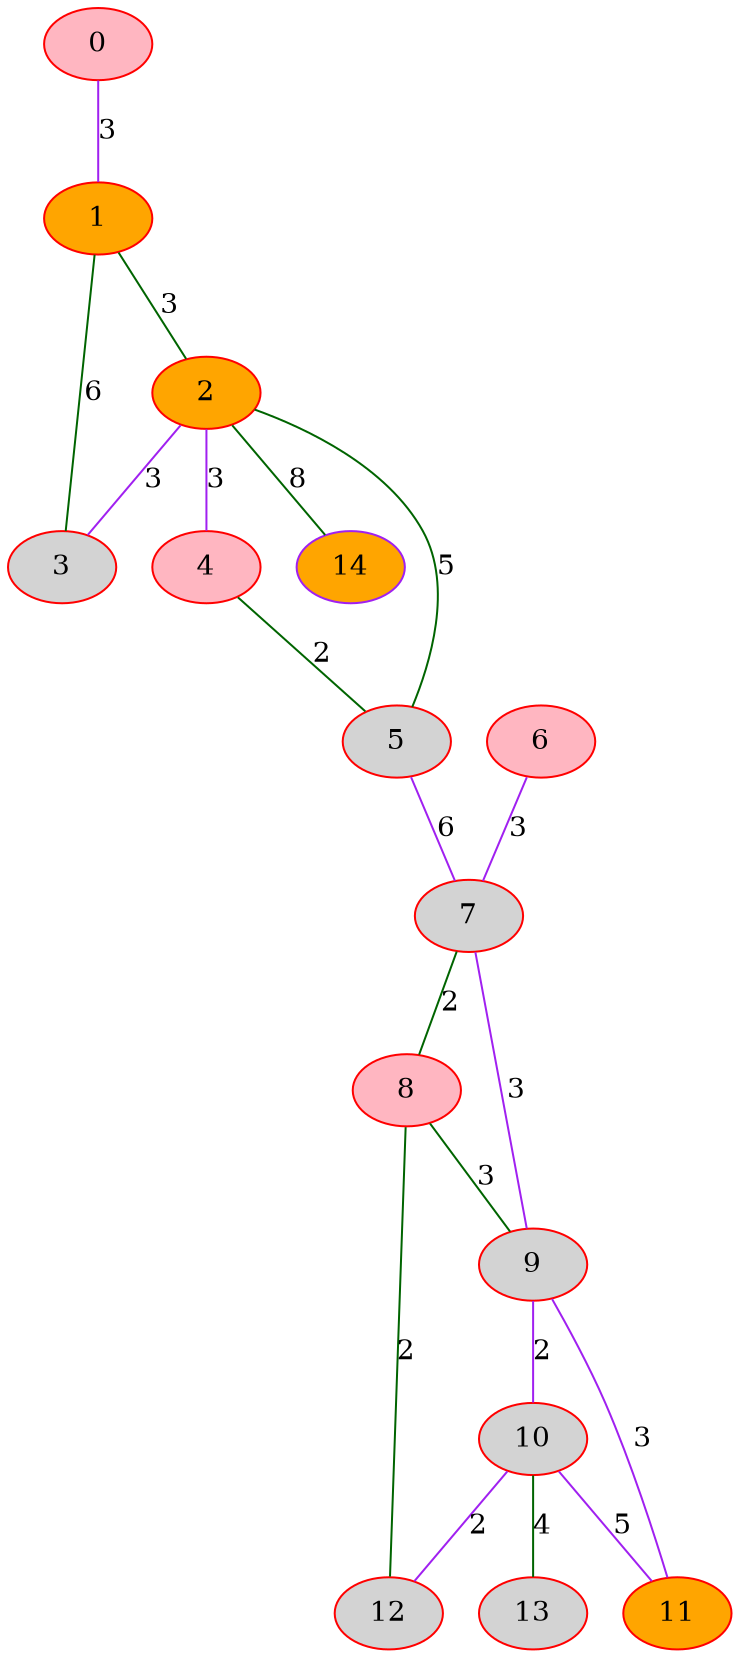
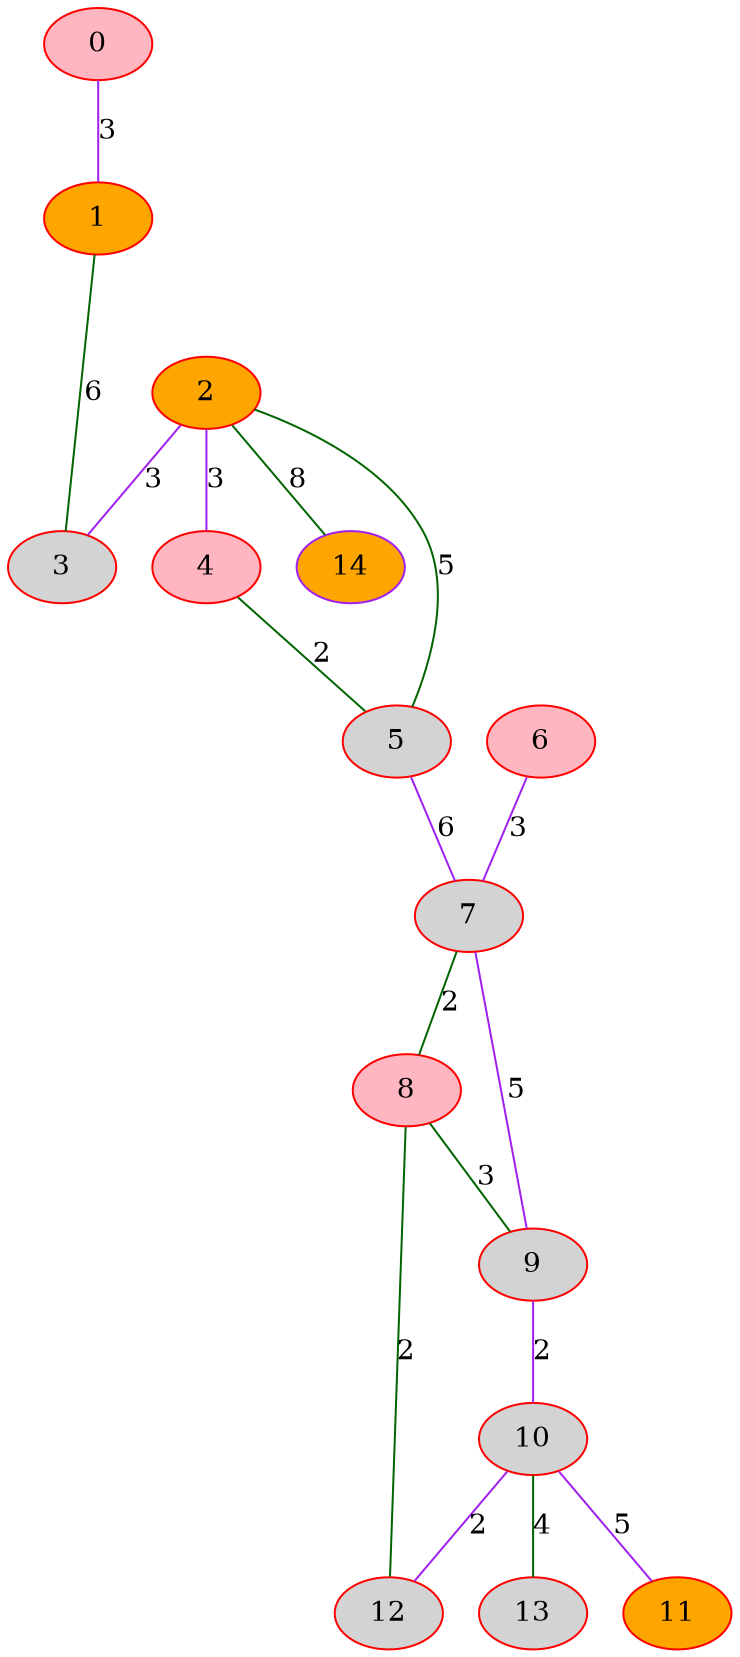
  graph {
    node [color=red fillcolor=lightgrey style=filled weight=1]
    edge [color=purple]
    0 [fillcolor=lightpink]
    1 [fillcolor=orange]
    2 [fillcolor=orange]
    3
    4 [fillcolor=lightpink]
    5
    14 [color=purple fillcolor=orange weight=4]
    7
    6 [fillcolor=lightpink]
    8 [fillcolor=lightpink]
    9
    10
    11 [fillcolor=orange]
    12
    13
    0 -- 1 [label=3]
-   1 -- 2 [color=darkgreen label=3]
    1 -- 3 [color=darkgreen label=6]
    2 -- 3 [label=3]
    2 -- 4 [label=3]
    2 -- 5 [color=darkgreen label=5]
    2 -- 14 [color=darkgreen label=8]
    4 -- 5 [color=darkgreen label=2]
    5 -- 7 [label=6]
    7 -- 8 [color=darkgreen label=2]
-   7 -- 9 [label=3]
+   7 -- 9 [label=5]
    6 -- 7 [label=3]
    8 -- 9 [color=darkgreen label=3]
    9 -- 10 [label=2]
-   9 -- 11 [label=3]
    10 -- 11 [label=5]
    10 -- 12 [label=2]
    10 -- 13 [color=darkgreen label=4]
    12 -- 8 [color=darkgreen label=2]
  }
